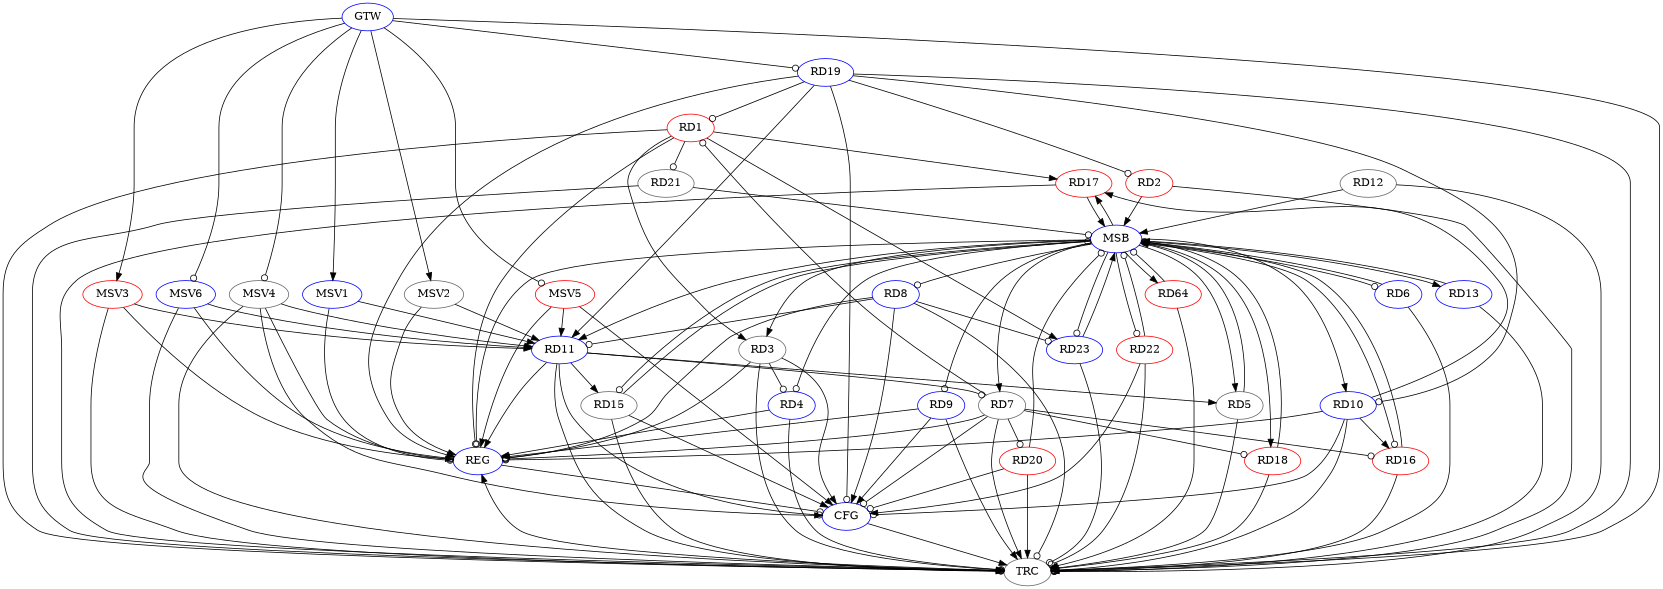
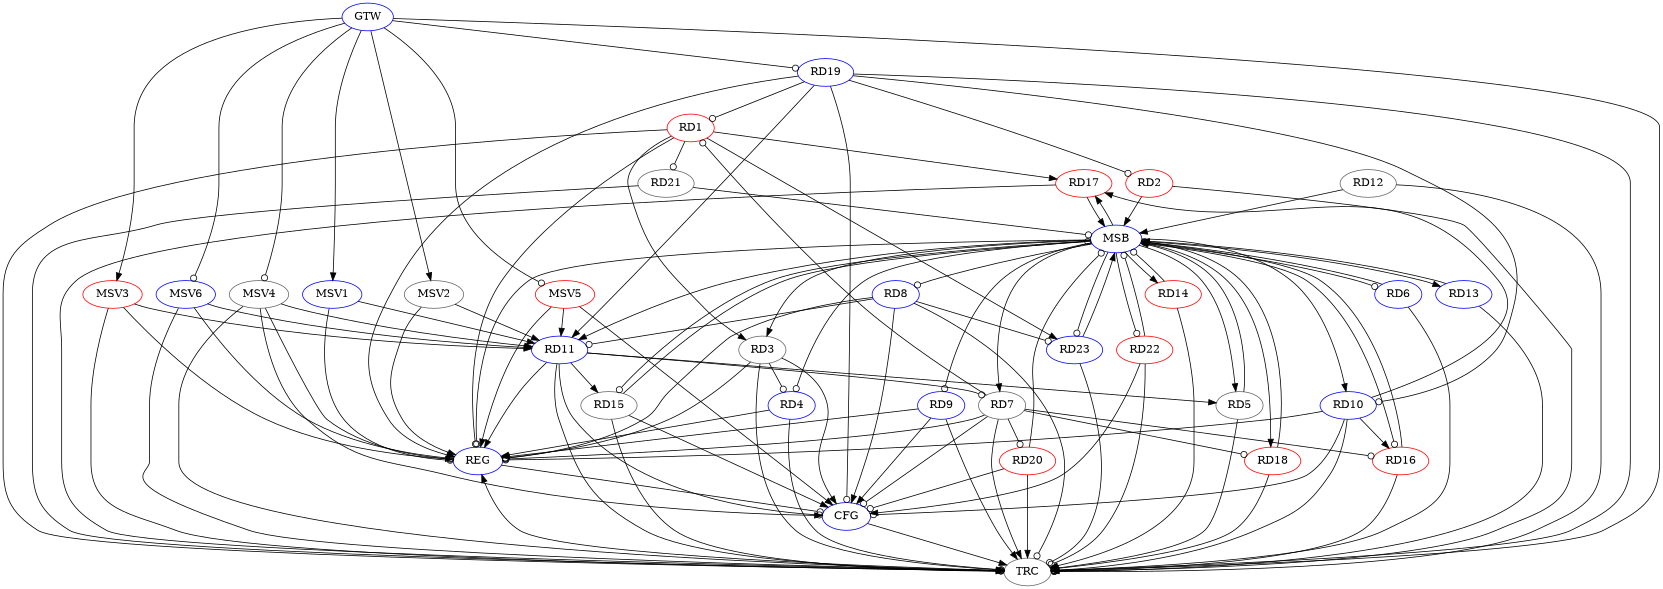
  strict digraph {
    node [color=blue]
    edge [arrowhead=normal]
    n1 [color=red label=RD1]
    n2 [color=gray40 label=RD3]
    n3 [color=red label=RD17]
    n4 [color=gray40 label=RD21]
    n5 [label=RD23]
    n6 [label=REG]
    n7 [color=gray40 label=TRC]
    n8 [label=RD4]
    n9 [label=CFG]
    n10 [label=MSB]
    n11 [color=red label=RD2]
    n12 [color=gray40 label=RD5]
    n13 [label=RD6]
    n14 [color=gray40 label=RD7]
    n15 [color=red label=RD16]
    n16 [color=red label=RD18]
    n17 [label=RD8]
    n18 [label=RD11]
    n19 [label=RD9]
    n20 [label=RD10]
    n21 [color=gray40 label=RD15]
    n22 [label=RD13]
-   n23 [color=red label=RD64]
+   n23 [color=red label=RD14]
    n24 [color=red label=RD22]
    n25 [color=gray40 label=RD12]
    n26 [color=red label=RD20]
    n27 [label=RD19]
    n28 [label=GTW]
    n29 [label=MSV1]
    n30 [color=gray40 label=MSV2]
    n31 [color=red label=MSV3]
    n32 [color=gray40 label=MSV4]
    n33 [color=red label=MSV5]
    n34 [label=MSV6]
    n1 -> n2
    n1 -> n3
    n1 -> n4 [arrowhead=odot]
    n1 -> n5
    n1 -> n6 [arrowhead=odot]
    n1 -> n7 [arrowhead=odot]
    n2 -> n6 [arrowhead=odot]
    n2 -> n7
    n2 -> n8 [arrowhead=odot]
    n2 -> n9
    n3 -> n7
    n3 -> n10
    n4 -> n7 [arrowhead=odot]
    n4 -> n10 [arrowhead=odot]
    n5 -> n7 [arrowhead=odot]
    n5 -> n10
    n6 -> n9 [arrowhead=odot]
    n7 -> n6
    n8 -> n6
    n8 -> n7 [arrowhead=odot]
    n9 -> n7
    n10 -> n2
    n10 -> n3
    n10 -> n5 [arrowhead=odot]
    n10 -> n6 [arrowhead=odot]
    n10 -> n8 [arrowhead=odot]
    n10 -> n12
    n10 -> n13 [arrowhead=odot]
    n10 -> n14
    n10 -> n15 [arrowhead=odot]
    n10 -> n16
    n10 -> n17 [arrowhead=odot]
    n10 -> n18
    n10 -> n19 [arrowhead=odot]
    n10 -> n20
    n10 -> n21 [arrowhead=odot]
    n10 -> n22
    n10 -> n23
    n10 -> n24 [arrowhead=odot]
    n11 -> n7
    n11 -> n10
    n12 -> n7
    n12 -> n10
    n13 -> n7 [arrowhead=odot]
    n13 -> n10
    n14 -> n1 [arrowhead=odot]
    n14 -> n6 [arrowhead=odot]
    n14 -> n7
    n14 -> n9 [arrowhead=odot]
    n14 -> n15 [arrowhead=odot]
    n14 -> n16 [arrowhead=odot]
    n14 -> n26 [arrowhead=odot]
    n15 -> n7
    n15 -> n10 [arrowhead=odot]
    n16 -> n7 [arrowhead=odot]
    n16 -> n10 [arrowhead=odot]
    n17 -> n5 [arrowhead=odot]
    n17 -> n6 [arrowhead=odot]
    n17 -> n7 [arrowhead=odot]
    n17 -> n9
    n17 -> n18 [arrowhead=odot]
    n18 -> n6
    n18 -> n7 [arrowhead=odot]
    n18 -> n9 [arrowhead=odot]
    n18 -> n12
    n18 -> n14 [arrowhead=odot]
    n18 -> n21
    n19 -> n6
    n19 -> n7
    n19 -> n9
    n20 -> n3
    n20 -> n6 [arrowhead=odot]
    n20 -> n7 [arrowhead=odot]
    n20 -> n9 [arrowhead=odot]
    n20 -> n15
    n21 -> n7
    n21 -> n9
    n21 -> n10 [arrowhead=odot]
    n22 -> n7 [arrowhead=odot]
    n22 -> n10
    n23 -> n7
    n23 -> n10 [arrowhead=odot]
    n24 -> n7 [arrowhead=odot]
    n24 -> n9
    n24 -> n10 [arrowhead=odot]
    n25 -> n7 [arrowhead=odot]
    n25 -> n10
    n26 -> n7
    n26 -> n9 [arrowhead=odot]
    n26 -> n10 [arrowhead=odot]
    n27 -> n1 [arrowhead=odot]
    n27 -> n6
    n27 -> n7
    n27 -> n9 [arrowhead=odot]
    n27 -> n11 [arrowhead=odot]
    n27 -> n18
    n27 -> n20 [arrowhead=odot]
    n28 -> n7
    n28 -> n27 [arrowhead=odot]
    n28 -> n29
    n28 -> n30
    n28 -> n31
    n28 -> n32 [arrowhead=odot]
    n28 -> n33 [arrowhead=odot]
    n28 -> n34 [arrowhead=odot]
    n29 -> n6 [arrowhead=odot]
    n29 -> n18
    n30 -> n6
    n30 -> n18
    n31 -> n6
    n31 -> n7
    n31 -> n18
    n32 -> n6 [arrowhead=odot]
    n32 -> n7
    n32 -> n9
    n32 -> n18
    n33 -> n6
    n33 -> n9
    n33 -> n18
    n34 -> n6 [arrowhead=odot]
    n34 -> n7
    n34 -> n18
  }
